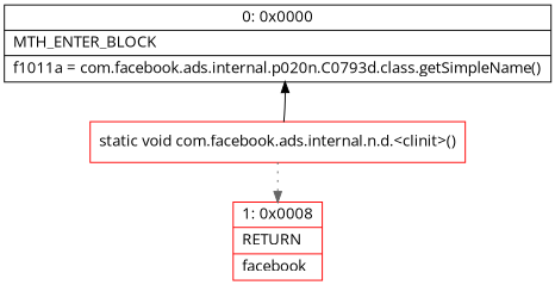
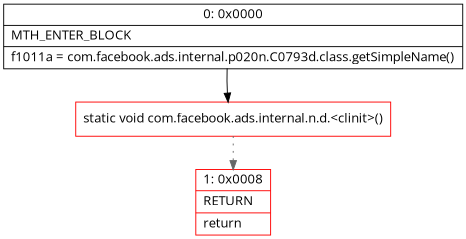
  digraph {
    fontname="Open Sans"
    node [color=red fontname="Open Sans" shape=record]
    edge [fontname="Open Sans"]
    n1 [color=black label="{0\:\ 0x0000|MTH_ENTER_BLOCK\l|f1011a = com.facebook.ads.internal.p020n.C0793d.class.getSimpleName()\l}"]
-   n2 [label="{1\:\ 0x0008|RETURN\l|facebook\l}"]
+   n2 [label="{1\:\ 0x0008|RETURN\l|return\l}"]
    n3 [label="{static void com.facebook.ads.internal.n.d.\<clinit\>() }"]
-   n3 -> n1 [color=black style=solid]
+   n1 -> n3 [color=black style=solid]
    n3 -> n2 [color=gray40 style=dotted]
  }
